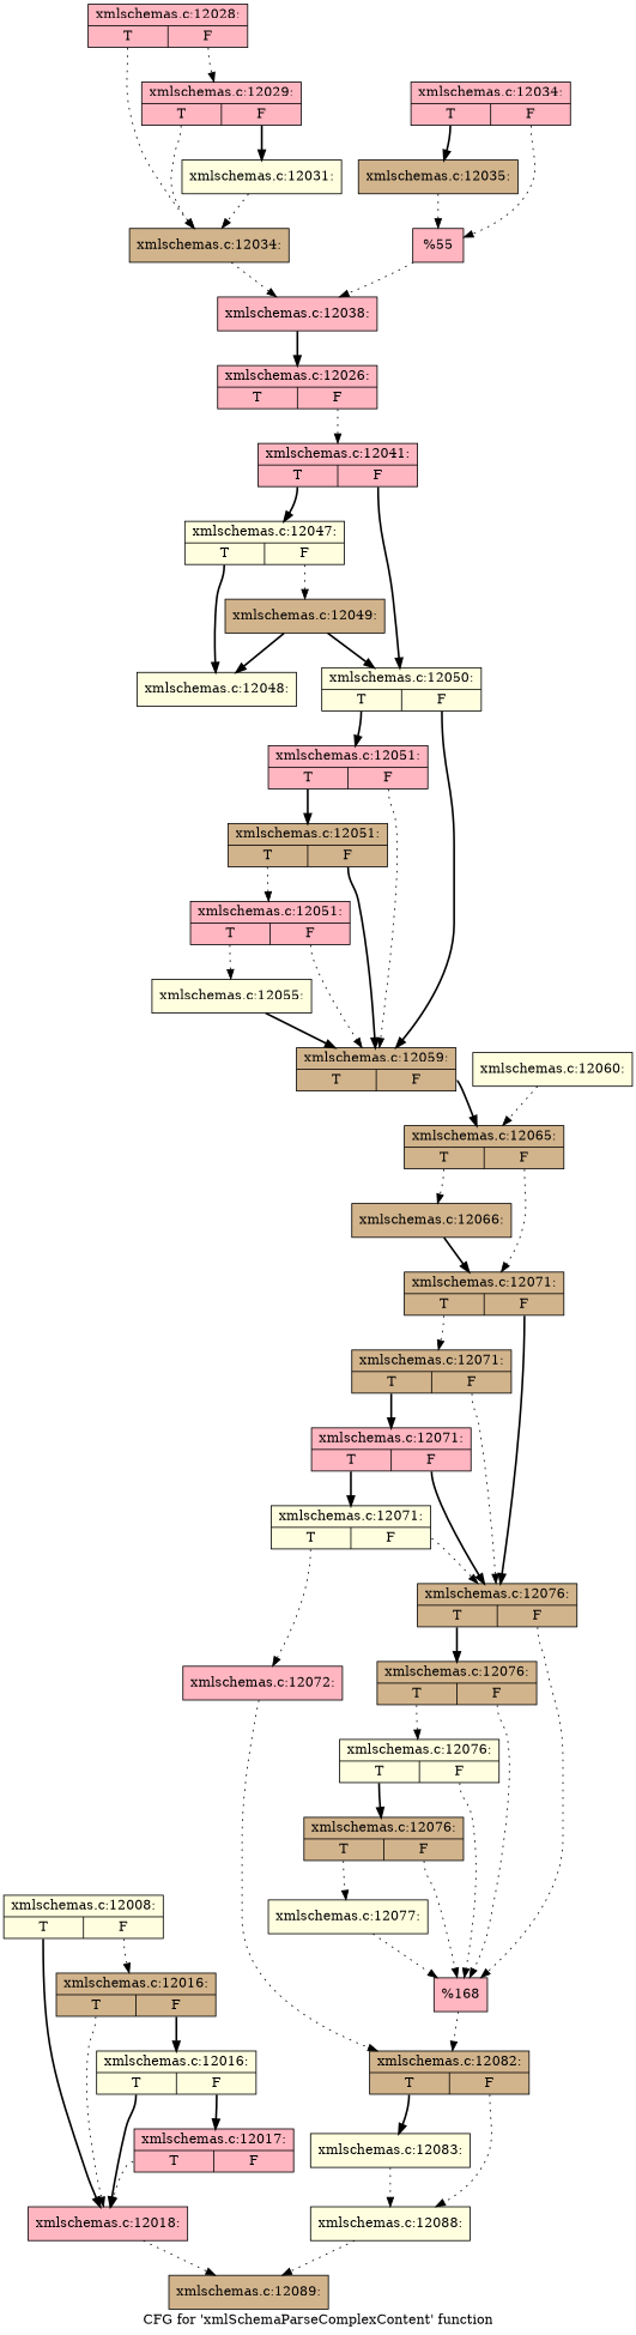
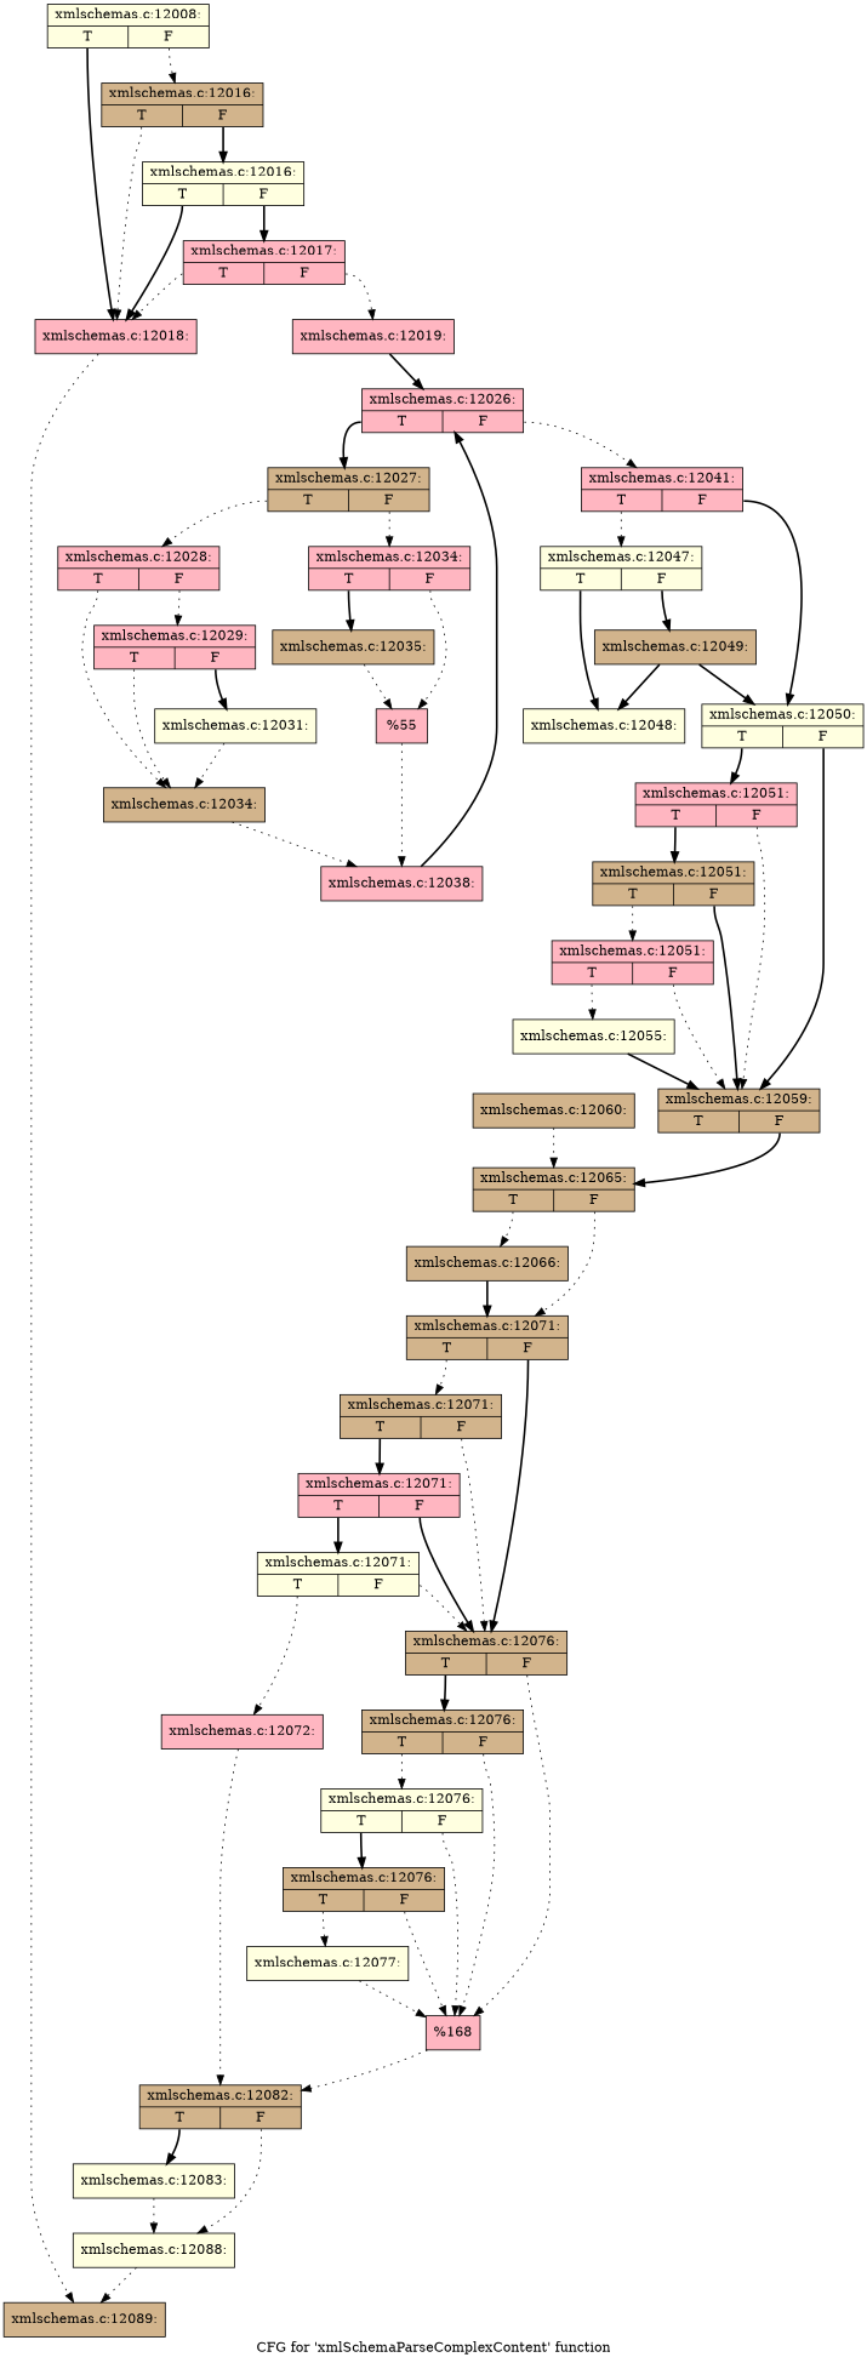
  digraph {
    label="CFG for 'xmlSchemaParseComplexContent' function"
    node [fillcolor=tan shape=record style=filled]
    edge [style=dotted tailport=s0]
    n1 [fillcolor=lightyellow label="{xmlschemas.c:12008:|{<s0>T|<s1>F}}"]
    n2 [fillcolor=lightpink label="{xmlschemas.c:12018:}"]
    n3 [label="{xmlschemas.c:12016:|{<s0>T|<s1>F}}"]
    n4 [label="{xmlschemas.c:12089:}"]
    n5 [fillcolor=lightyellow label="{xmlschemas.c:12016:|{<s0>T|<s1>F}}"]
    n6 [fillcolor=lightpink label="{xmlschemas.c:12017:|{<s0>T|<s1>F}}"]
+   n7 [fillcolor=lightpink label="{xmlschemas.c:12019:}"]
    n8 [fillcolor=lightpink label="{xmlschemas.c:12026:|{<s0>T|<s1>F}}"]
+   n9 [label="{xmlschemas.c:12027:|{<s0>T|<s1>F}}"]
    n10 [fillcolor=lightpink label="{xmlschemas.c:12041:|{<s0>T|<s1>F}}"]
    n11 [fillcolor=lightpink label="{xmlschemas.c:12028:|{<s0>T|<s1>F}}"]
    n12 [fillcolor=lightpink label="{xmlschemas.c:12034:|{<s0>T|<s1>F}}"]
    n13 [fillcolor=lightyellow label="{xmlschemas.c:12047:|{<s0>T|<s1>F}}"]
    n14 [fillcolor=lightyellow label="{xmlschemas.c:12050:|{<s0>T|<s1>F}}"]
    n15 [label="{xmlschemas.c:12034:}"]
    n16 [fillcolor=lightpink label="{xmlschemas.c:12029:|{<s0>T|<s1>F}}"]
    n17 [label="{xmlschemas.c:12035:}"]
    n18 [fillcolor=lightpink label="{%55}"]
    n19 [fillcolor=lightyellow label="{xmlschemas.c:12048:}"]
    n20 [label="{xmlschemas.c:12049:}"]
    n21 [fillcolor=lightpink label="{xmlschemas.c:12051:|{<s0>T|<s1>F}}"]
    n22 [label="{xmlschemas.c:12059:|{<s0>T|<s1>F}}"]
    n23 [fillcolor=lightpink label="{xmlschemas.c:12038:}"]
    n24 [fillcolor=lightyellow label="{xmlschemas.c:12031:}"]
    n25 [label="{xmlschemas.c:12051:|{<s0>T|<s1>F}}"]
    n26 [label="{xmlschemas.c:12065:|{<s0>T|<s1>F}}"]
    n27 [fillcolor=lightpink label="{xmlschemas.c:12051:|{<s0>T|<s1>F}}"]
-   n28 [fillcolor=lightyellow label="{xmlschemas.c:12060:}"]
+   n28 [label="{xmlschemas.c:12060:}"]
    n29 [label="{xmlschemas.c:12066:}"]
    n30 [label="{xmlschemas.c:12071:|{<s0>T|<s1>F}}"]
    n31 [fillcolor=lightyellow label="{xmlschemas.c:12055:}"]
    n32 [label="{xmlschemas.c:12071:|{<s0>T|<s1>F}}"]
    n33 [label="{xmlschemas.c:12076:|{<s0>T|<s1>F}}"]
    n34 [fillcolor=lightpink label="{xmlschemas.c:12071:|{<s0>T|<s1>F}}"]
    n35 [label="{xmlschemas.c:12076:|{<s0>T|<s1>F}}"]
    n36 [fillcolor=lightpink label="{%168}"]
    n37 [fillcolor=lightyellow label="{xmlschemas.c:12071:|{<s0>T|<s1>F}}"]
    n38 [fillcolor=lightyellow label="{xmlschemas.c:12076:|{<s0>T|<s1>F}}"]
    n39 [label="{xmlschemas.c:12082:|{<s0>T|<s1>F}}"]
    n40 [fillcolor=lightpink label="{xmlschemas.c:12072:}"]
    n41 [fillcolor=lightyellow label="{xmlschemas.c:12083:}"]
    n42 [fillcolor=lightyellow label="{xmlschemas.c:12088:}"]
    n43 [label="{xmlschemas.c:12076:|{<s0>T|<s1>F}}"]
    n44 [fillcolor=lightyellow label="{xmlschemas.c:12077:}"]
    n1 -> n2 [style=bold]
    n1 -> n3 [tailport=s1]
    n2 -> n4
    n3 -> n2
    n3 -> n5 [style=bold tailport=s1]
    n5 -> n2 [style=bold]
    n5 -> n6 [style=bold tailport=s1]
    n6 -> n2
+   n6 -> n7 [tailport=s1]
+   n7 -> n8 [style=bold]
+   n8 -> n9 [style=bold]
    n8 -> n10 [tailport=s1]
-   n10 -> n13 [style=bold]
+   n9 -> n11
+   n9 -> n12 [tailport=s1]
+   n10 -> n13
    n10 -> n14 [style=bold tailport=s1]
    n11 -> n15
    n11 -> n16 [tailport=s1]
    n12 -> n17 [style=bold]
    n12 -> n18 [tailport=s1]
    n13 -> n19 [style=bold]
-   n13 -> n20 [tailport=s1]
+   n13 -> n20 [style=bold tailport=s1]
    n14 -> n21 [style=bold]
    n14 -> n22 [style=bold tailport=s1]
    n15 -> n23
    n16 -> n15
    n16 -> n24 [style=bold tailport=s1]
    n17 -> n18
    n18 -> n23
    n20 -> n14 [style=bold]
    n20 -> n19 [style=bold]
    n21 -> n22 [tailport=s1]
    n21 -> n25 [style=bold]
    n22 -> n26 [style=bold tailport=s1]
    n23 -> n8 [style=bold]
    n24 -> n15
    n25 -> n22 [style=bold tailport=s1]
    n25 -> n27
    n26 -> n29
    n26 -> n30 [tailport=s1]
    n27 -> n22 [tailport=s1]
    n27 -> n31
    n28 -> n26
    n29 -> n30 [style=bold]
    n30 -> n32
    n30 -> n33 [style=bold tailport=s1]
    n31 -> n22 [style=bold]
    n32 -> n33 [tailport=s1]
    n32 -> n34 [style=bold]
    n33 -> n35 [style=bold]
    n33 -> n36 [tailport=s1]
    n34 -> n33 [style=bold tailport=s1]
    n34 -> n37 [style=bold]
    n35 -> n36 [tailport=s1]
    n35 -> n38
    n36 -> n39
    n37 -> n33 [tailport=s1]
    n37 -> n40
    n38 -> n36 [tailport=s1]
    n38 -> n43 [style=bold]
    n39 -> n41 [style=bold]
    n39 -> n42 [tailport=s1]
    n40 -> n39
    n41 -> n42
    n42 -> n4
    n43 -> n36 [tailport=s1]
    n43 -> n44
    n44 -> n36
  }
